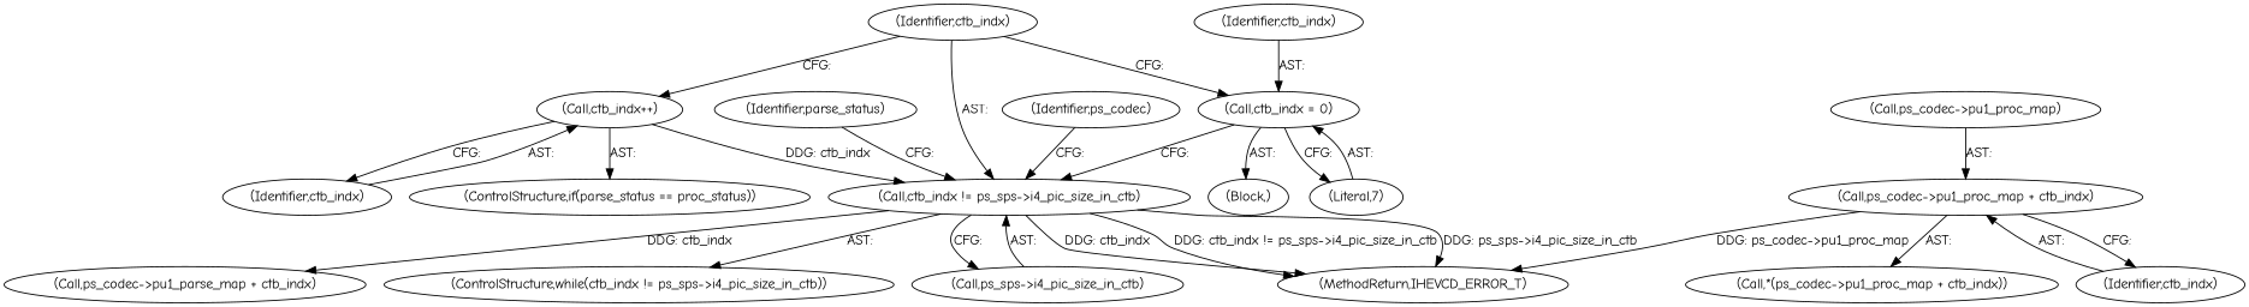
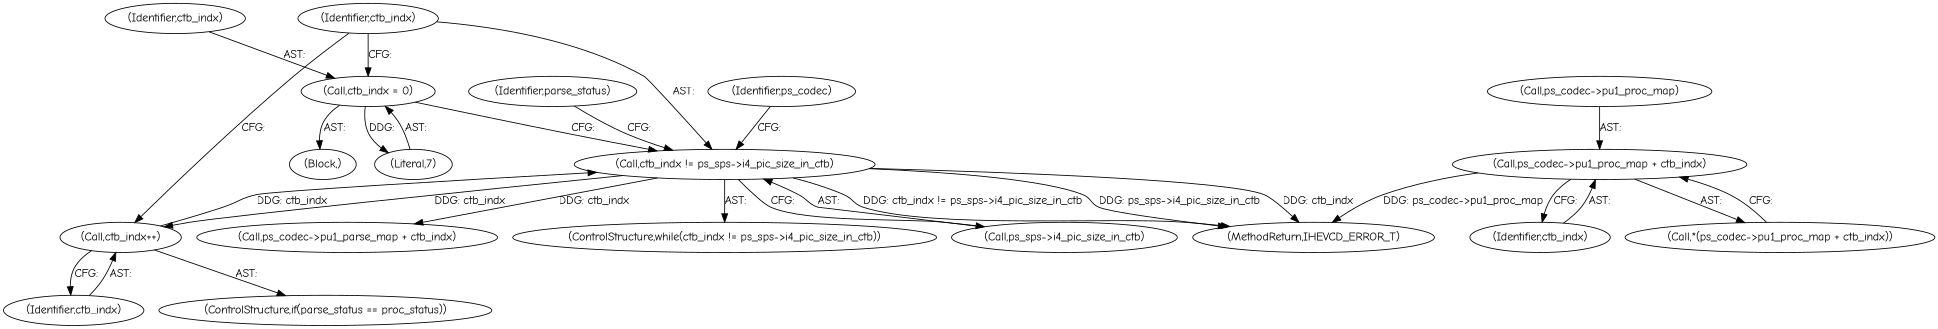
  digraph {
    fontname="Comic Neue"
    node [fontname="Comic Neue"]
    edge [fontname="Comic Neue"]
    n1 [label="(Call,ps_codec->pu1_proc_map + ctb_indx)"]
    n2 [label="(Identifier,ctb_indx)"]
    n3 [label="(Call,*(ps_codec->pu1_proc_map + ctb_indx))"]
    n4 [label="(MethodReturn,IHEVCD_ERROR_T)"]
    n5 [label="(Call,ctb_indx != ps_sps->i4_pic_size_in_ctb)"]
    n6 [label="(Call,ctb_indx++)"]
    n7 [label="(Call,ps_sps->i4_pic_size_in_ctb)"]
    n8 [label="(Call,ps_codec->pu1_parse_map + ctb_indx)"]
    n9 [label="(ControlStructure,while(ctb_indx != ps_sps->i4_pic_size_in_ctb))"]
    n10 [label="(Identifier,ctb_indx)"]
    n11 [label="(ControlStructure,if(parse_status == proc_status))"]
    n12 [label="(Call,ctb_indx = 0)"]
    n13 [label="(Block,)"]
    n14 [label="(Literal,7)"]
    n15 [label="(Identifier,ps_codec)"]
    n16 [label="(Call,ps_codec->pu1_proc_map)"]
    n17 [label="(Identifier,ctb_indx)"]
    n18 [label="(Identifier,ctb_indx)"]
    n19 [label="(Identifier,parse_status)"]
    n1 -> n2 [label="CFG: "]
    n1 -> n3 [label="AST: "]
    n1 -> n4 [label="DDG: ps_codec->pu1_proc_map"]
    n2 -> n1 [label="AST: "]
+   n3 -> n1 [label="CFG: "]
    n5 -> n4 [label="DDG: ctb_indx"]
    n5 -> n4 [label="DDG: ctb_indx != ps_sps->i4_pic_size_in_ctb"]
    n5 -> n4 [label="DDG: ps_sps->i4_pic_size_in_ctb"]
+   n5 -> n6 [label="DDG: ctb_indx"]
    n5 -> n7 [label="CFG: "]
    n5 -> n8 [label="DDG: ctb_indx"]
    n5 -> n9 [label="AST: "]
    n6 -> n5 [label="DDG: ctb_indx"]
    n6 -> n10 [label="CFG: "]
    n6 -> n11 [label="AST: "]
    n7 -> n5 [label="AST: "]
    n10 -> n6 [label="AST: "]
    n12 -> n5 [label="CFG: "]
    n12 -> n13 [label="AST: "]
-   n12 -> n14 [label="CFG: "]
+   n12 -> n14 [label="DDG: "]
    n14 -> n12 [label="AST: "]
    n15 -> n5 [label="CFG: "]
    n16 -> n1 [label="AST: "]
    n17 -> n12 [label="AST: "]
    n18 -> n5 [label="AST: "]
    n18 -> n6 [label="CFG: "]
    n18 -> n12 [label="CFG: "]
    n19 -> n5 [label="CFG: "]
  }
